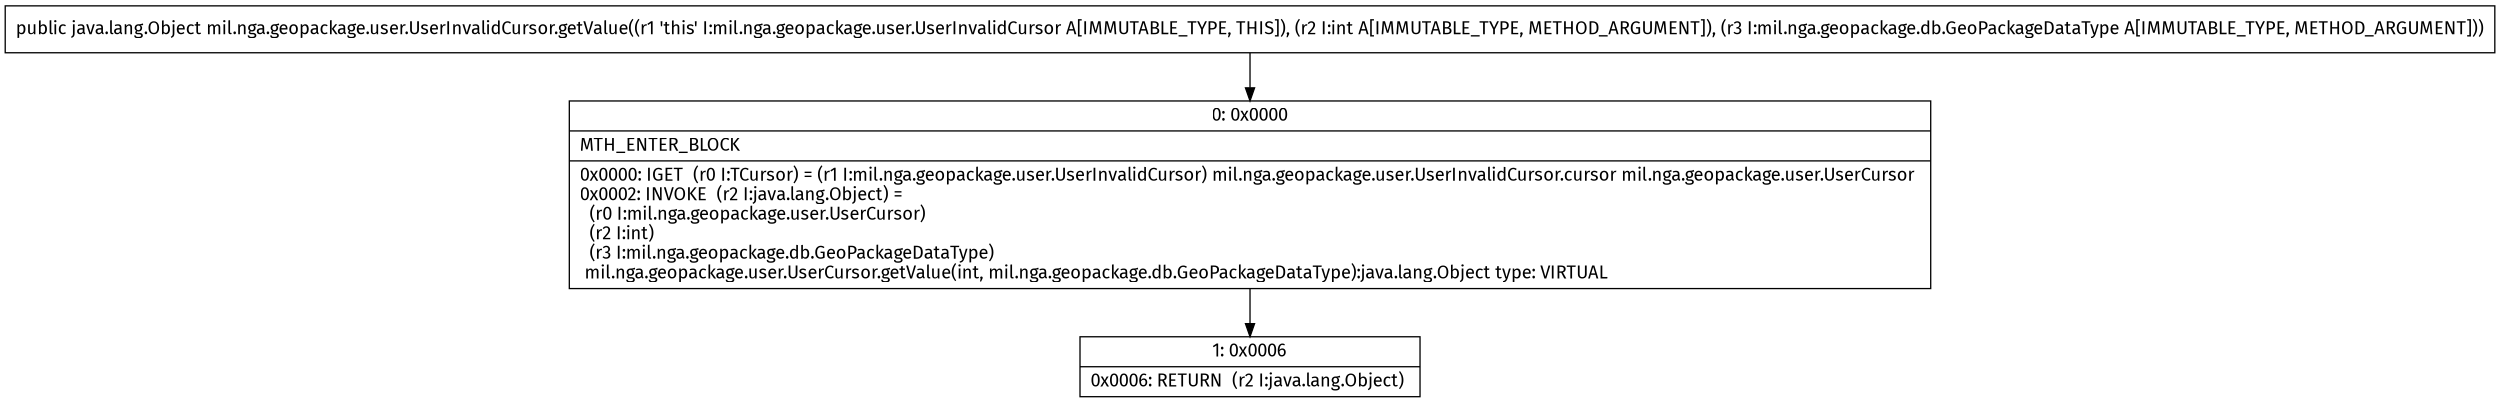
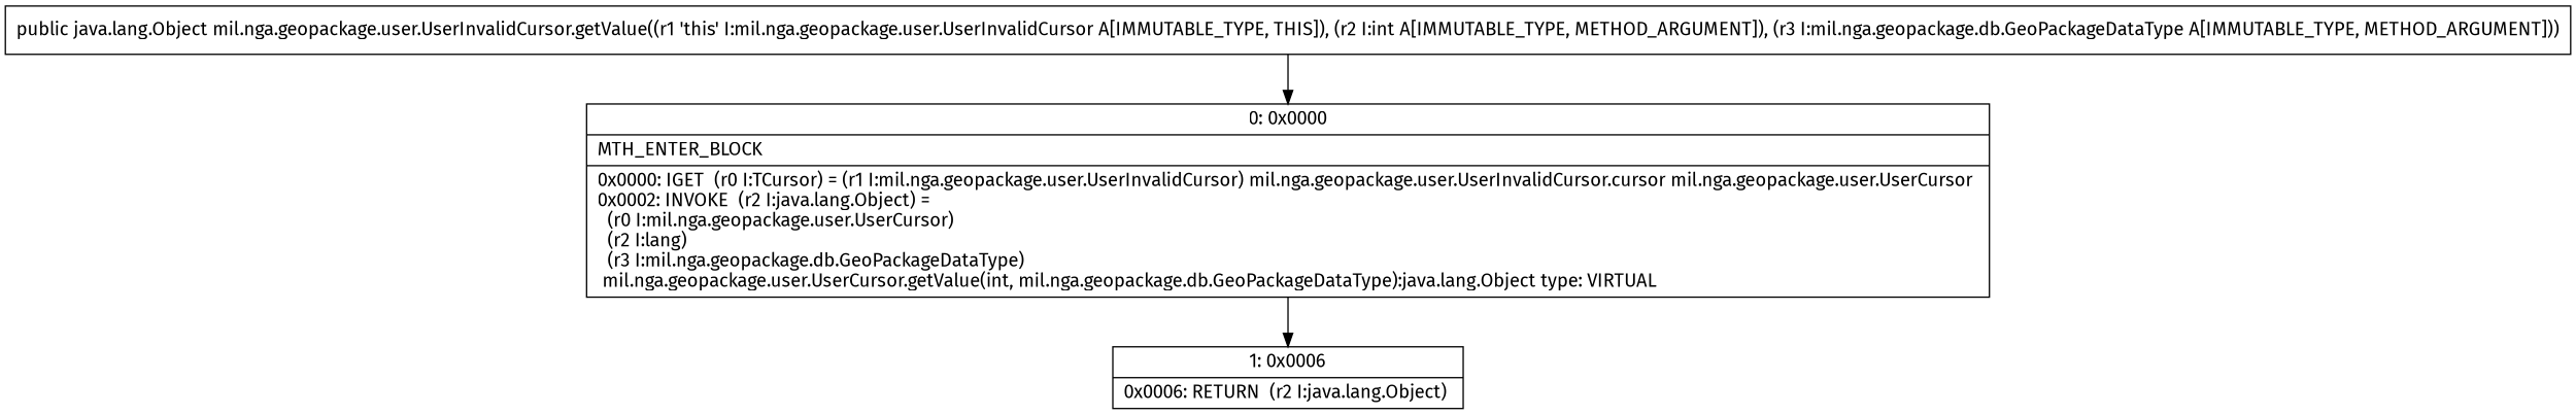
  digraph {
    fontname="Fira Sans"
    node [shape=record fontname="Fira Sans"]
    edge [fontname="Fira Sans"]
-   n1 [label="{0\:\ 0x0000|MTH_ENTER_BLOCK\l|0x0000: IGET  (r0 I:TCursor) = (r1 I:mil.nga.geopackage.user.UserInvalidCursor) mil.nga.geopackage.user.UserInvalidCursor.cursor mil.nga.geopackage.user.UserCursor \l0x0002: INVOKE  (r2 I:java.lang.Object) = \l  (r0 I:mil.nga.geopackage.user.UserCursor)\l  (r2 I:int)\l  (r3 I:mil.nga.geopackage.db.GeoPackageDataType)\l mil.nga.geopackage.user.UserCursor.getValue(int, mil.nga.geopackage.db.GeoPackageDataType):java.lang.Object type: VIRTUAL \l}"]
+   n1 [label="{0\:\ 0x0000|MTH_ENTER_BLOCK\l|0x0000: IGET  (r0 I:TCursor) = (r1 I:mil.nga.geopackage.user.UserInvalidCursor) mil.nga.geopackage.user.UserInvalidCursor.cursor mil.nga.geopackage.user.UserCursor \l0x0002: INVOKE  (r2 I:java.lang.Object) = \l  (r0 I:mil.nga.geopackage.user.UserCursor)\l  (r2 I:lang)\l  (r3 I:mil.nga.geopackage.db.GeoPackageDataType)\l mil.nga.geopackage.user.UserCursor.getValue(int, mil.nga.geopackage.db.GeoPackageDataType):java.lang.Object type: VIRTUAL \l}"]
    n2 [label="{1\:\ 0x0006|0x0006: RETURN  (r2 I:java.lang.Object) \l}"]
    n3 [label="{public java.lang.Object mil.nga.geopackage.user.UserInvalidCursor.getValue((r1 'this' I:mil.nga.geopackage.user.UserInvalidCursor A[IMMUTABLE_TYPE, THIS]), (r2 I:int A[IMMUTABLE_TYPE, METHOD_ARGUMENT]), (r3 I:mil.nga.geopackage.db.GeoPackageDataType A[IMMUTABLE_TYPE, METHOD_ARGUMENT])) }"]
    n1 -> n2
    n3 -> n1
  }
